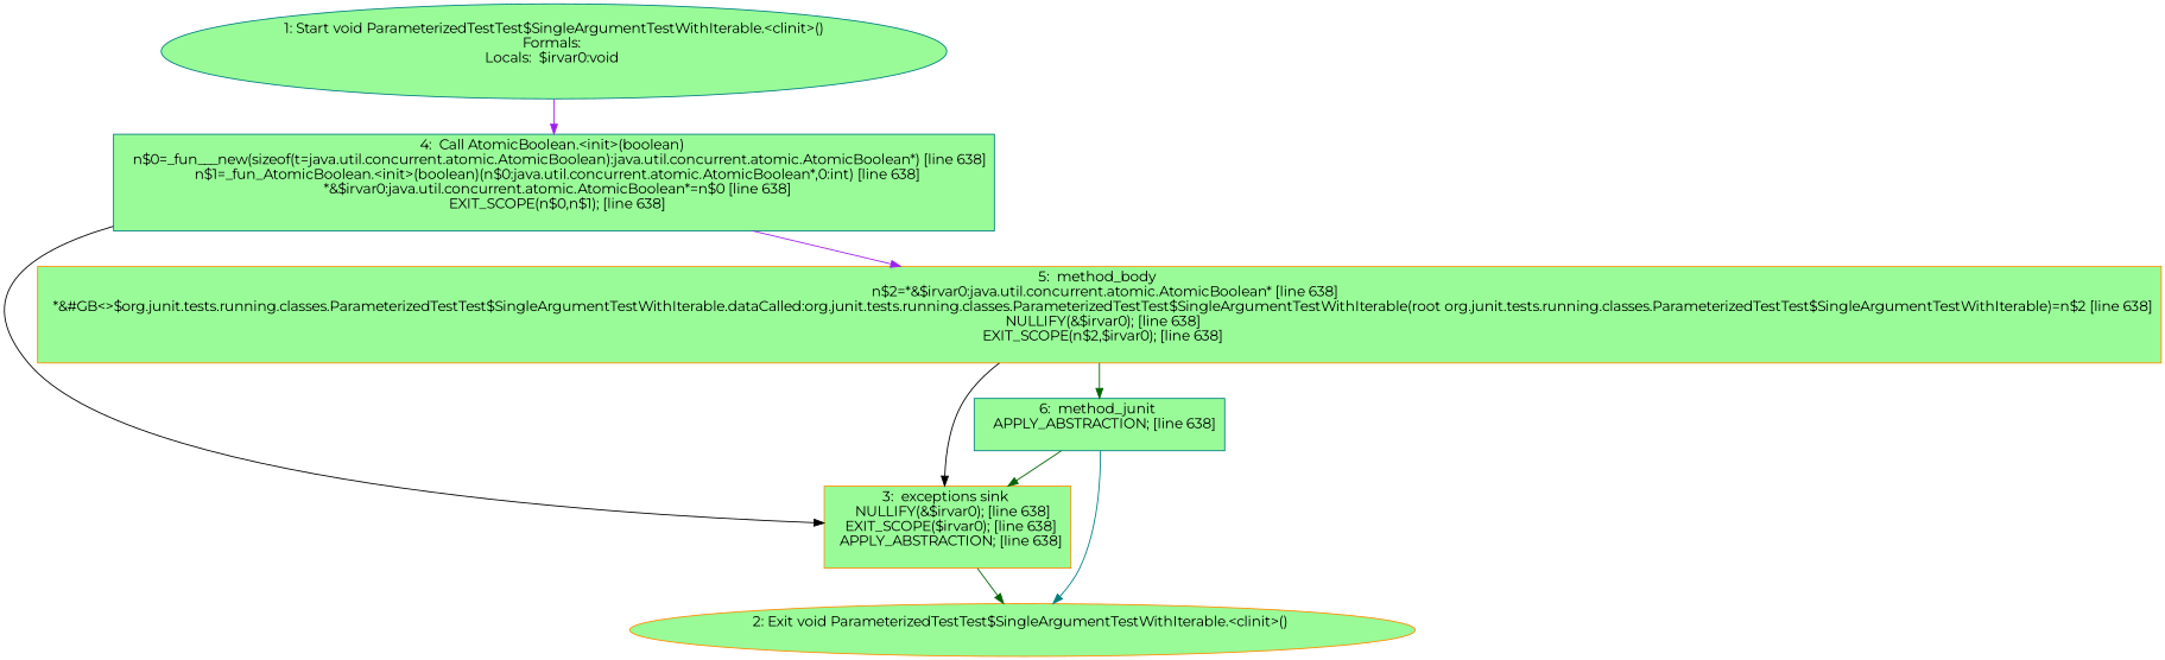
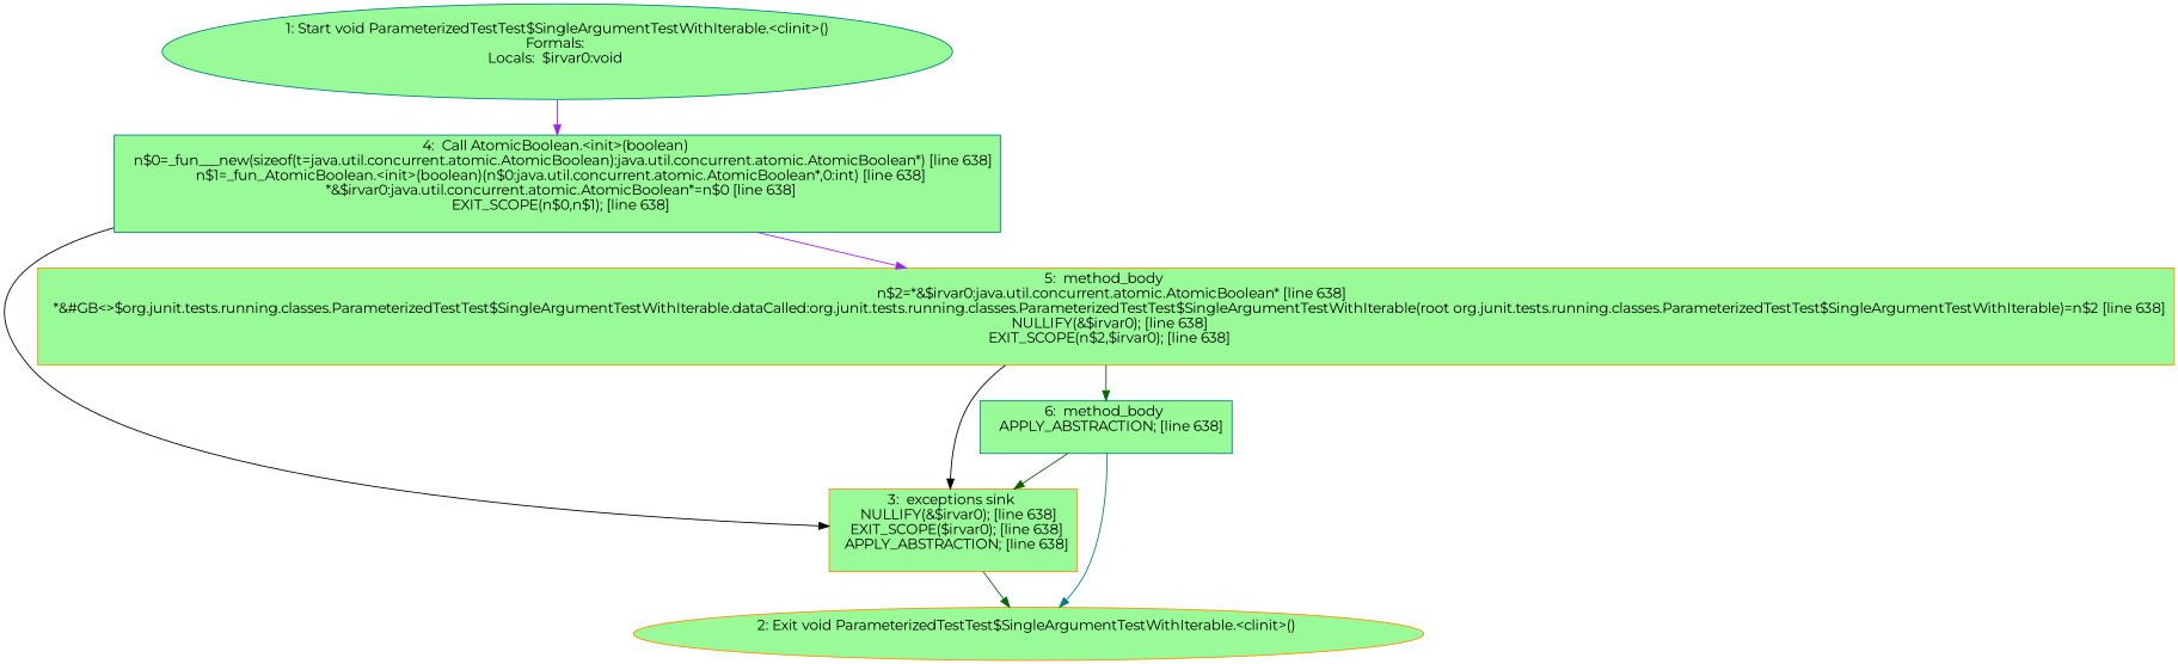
  digraph {
    fontname=Montserrat
    node [color=teal style=filled fillcolor=palegreen fontname=Montserrat shape=box]
    edge [color=darkgreen fontname=Montserrat]
    n1 [label="1: Start void ParameterizedTestTest$SingleArgumentTestWithIterable.<clinit>()\nFormals: \nLocals:  $irvar0:void \n  " shape=""]
    n2 [label="4:  Call AtomicBoolean.<init>(boolean) \n   n$0=_fun___new(sizeof(t=java.util.concurrent.atomic.AtomicBoolean):java.util.concurrent.atomic.AtomicBoolean*) [line 638]\n  n$1=_fun_AtomicBoolean.<init>(boolean)(n$0:java.util.concurrent.atomic.AtomicBoolean*,0:int) [line 638]\n  *&$irvar0:java.util.concurrent.atomic.AtomicBoolean*=n$0 [line 638]\n  EXIT_SCOPE(n$0,n$1); [line 638]\n "]
    n3 [label="3:  exceptions sink \n   NULLIFY(&$irvar0); [line 638]\n  EXIT_SCOPE($irvar0); [line 638]\n  APPLY_ABSTRACTION; [line 638]\n " color=darkorange]
    n4 [label="5:  method_body \n   n$2=*&$irvar0:java.util.concurrent.atomic.AtomicBoolean* [line 638]\n  *&#GB<>$org.junit.tests.running.classes.ParameterizedTestTest$SingleArgumentTestWithIterable.dataCalled:org.junit.tests.running.classes.ParameterizedTestTest$SingleArgumentTestWithIterable(root org.junit.tests.running.classes.ParameterizedTestTest$SingleArgumentTestWithIterable)=n$2 [line 638]\n  NULLIFY(&$irvar0); [line 638]\n  EXIT_SCOPE(n$2,$irvar0); [line 638]\n " color=darkorange]
    n5 [color=darkorange label="2: Exit void ParameterizedTestTest$SingleArgumentTestWithIterable.<clinit>() \n  " shape=""]
-   n6 [label="6:  method_junit \n   APPLY_ABSTRACTION; [line 638]\n "]
+   n6 [label="6:  method_body \n   APPLY_ABSTRACTION; [line 638]\n "]
    n1 -> n2 [color=purple]
    n2 -> n3 [color=black]
    n2 -> n4 [color=purple]
    n3 -> n5
    n4 -> n3 [color=black]
    n4 -> n6
    n6 -> n3
    n6 -> n5 [color=teal]
  }
